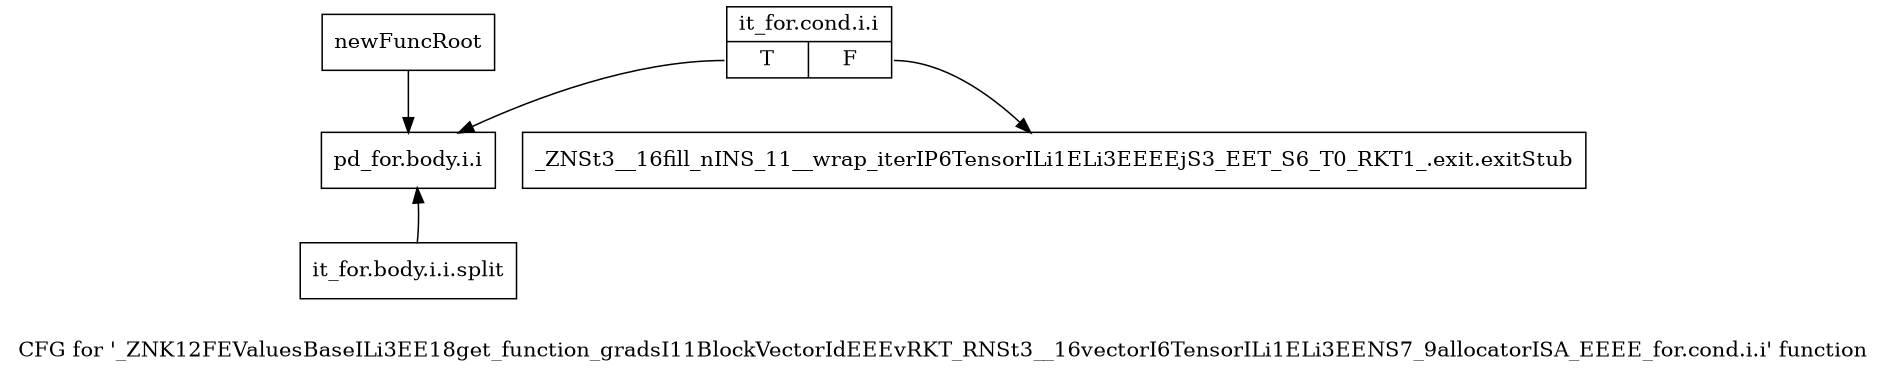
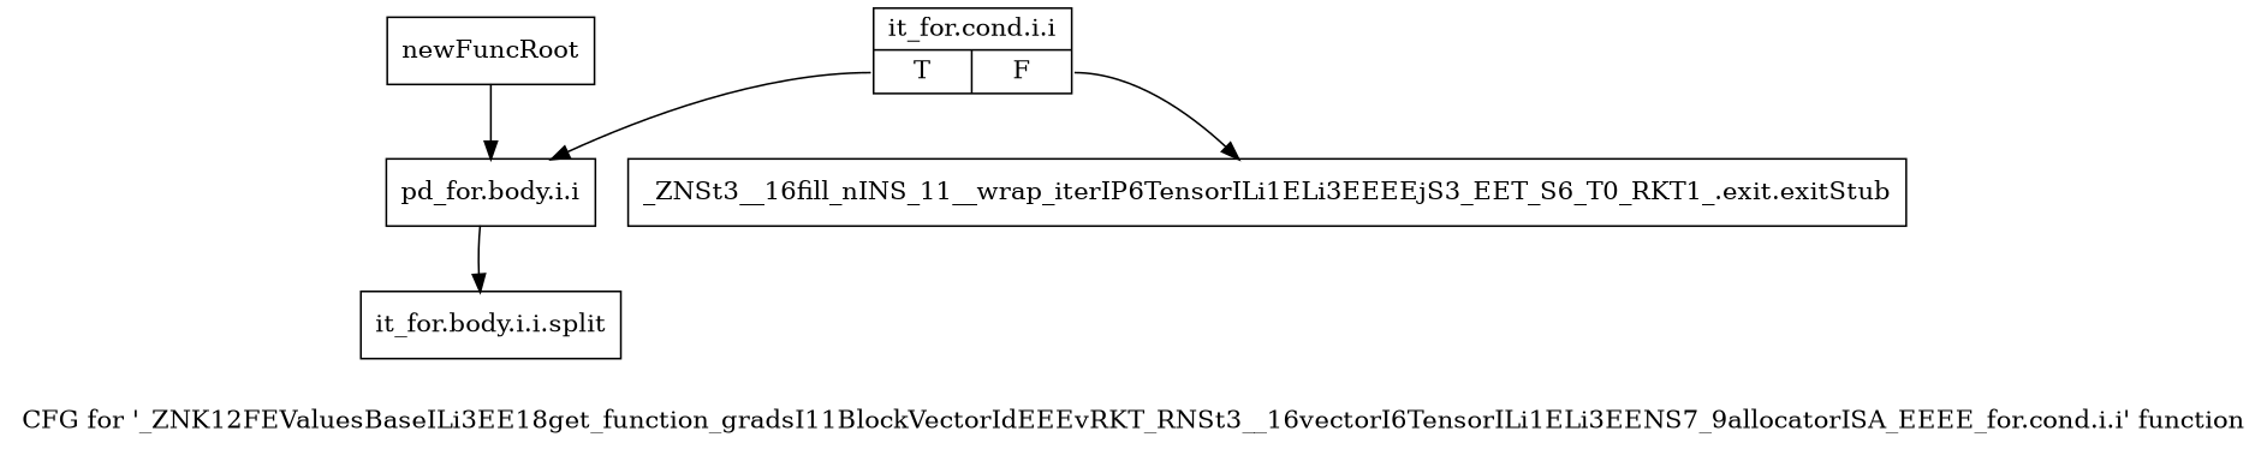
  digraph {
    label="CFG for '_ZNK12FEValuesBaseILi3EE18get_function_gradsI11BlockVectorIdEEEvRKT_RNSt3__16vectorI6TensorILi1ELi3EENS7_9allocatorISA_EEEE_for.cond.i.i' function"
    node [shape=record]
    n1 [label="{newFuncRoot}"]
    n2 [label="{pd_for.body.i.i}"]
    n3 [label="{it_for.cond.i.i|{<s0>T|<s1>F}}"]
    n4 [label="{_ZNSt3__16fill_nINS_11__wrap_iterIP6TensorILi1ELi3EEEEjS3_EET_S6_T0_RKT1_.exit.exitStub}"]
    n5 [label="{it_for.body.i.i.split}"]
    n1 -> n2
-   n5 -> n2
+   n2 -> n5
    n3 -> n2 [tailport=s0]
    n3 -> n4 [tailport=s1]
  }
